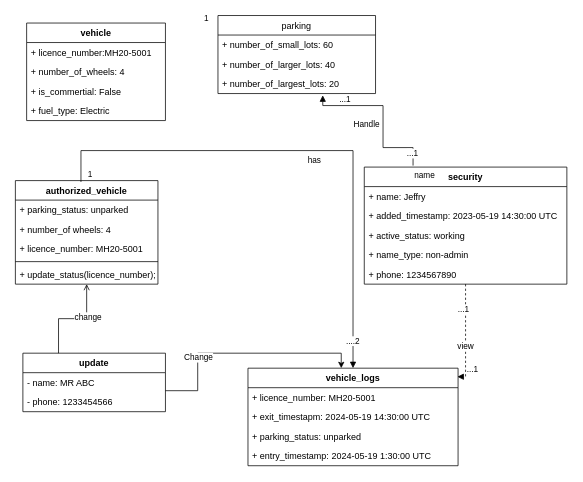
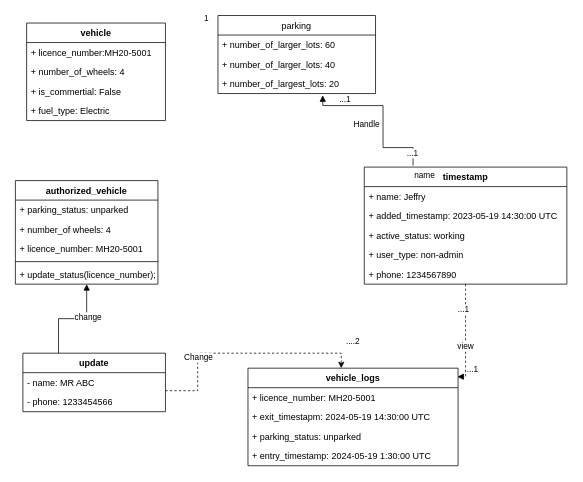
  <mxCell id="0" />
  <mxCell id="1" parent="0" />
  <mxCell id="2" value="vehicle" style="swimlane;fontStyle=1;align=center;verticalAlign=top;childLayout=stackLayout;horizontal=1;startSize=26;horizontalStack=0;resizeParent=1;resizeParentMax=0;resizeLast=0;collapsible=1;marginBottom=0;" parent="1" vertex="1"><mxGeometry x="35" y="30" width="185" height="130" as="geometry" /></mxCell>
  <mxCell id="3" value="+ licence_number:MH20-5001" style="text;strokeColor=none;fillColor=none;align=left;verticalAlign=top;spacingLeft=4;spacingRight=4;overflow=hidden;rotatable=0;points=[[0,0.5],[1,0.5]];portConstraint=eastwest;" parent="2" vertex="1"><mxGeometry y="26" width="185" height="26" as="geometry" /></mxCell>
  <mxCell id="4" value="+ number_of_wheels: 4" style="text;strokeColor=none;fillColor=none;align=left;verticalAlign=top;spacingLeft=4;spacingRight=4;overflow=hidden;rotatable=0;points=[[0,0.5],[1,0.5]];portConstraint=eastwest;" parent="2" vertex="1"><mxGeometry y="52" width="185" height="26" as="geometry" /></mxCell>
  <mxCell id="5" value="+ is_commertial: False" style="text;strokeColor=none;fillColor=none;align=left;verticalAlign=top;spacingLeft=4;spacingRight=4;overflow=hidden;rotatable=0;points=[[0,0.5],[1,0.5]];portConstraint=eastwest;" parent="2" vertex="1"><mxGeometry y="78" width="185" height="26" as="geometry" /></mxCell>
  <mxCell id="6" value="+ fuel_type: Electric" style="text;strokeColor=none;fillColor=none;align=left;verticalAlign=top;spacingLeft=4;spacingRight=4;overflow=hidden;rotatable=0;points=[[0,0.5],[1,0.5]];portConstraint=eastwest;" parent="2" vertex="1"><mxGeometry y="104" width="185" height="26" as="geometry" /></mxCell>
  <mxCell id="7" value="parking" style="swimlane;fontStyle=0;childLayout=stackLayout;horizontal=1;startSize=26;fillColor=none;horizontalStack=0;resizeParent=1;resizeParentMax=0;resizeLast=0;collapsible=1;marginBottom=0;" parent="1" vertex="1"><mxGeometry x="290" y="20" width="210" height="104" as="geometry" /></mxCell>
- <mxCell id="8" value="+ number_of_small_lots: 60" style="text;strokeColor=none;fillColor=none;align=left;verticalAlign=top;spacingLeft=4;spacingRight=4;overflow=hidden;rotatable=0;points=[[0,0.5],[1,0.5]];portConstraint=eastwest;" parent="7" vertex="1"><mxGeometry y="26" width="210" height="26" as="geometry" /></mxCell>
+ <mxCell id="8" value="+ number_of_larger_lots: 60" style="text;strokeColor=none;fillColor=none;align=left;verticalAlign=top;spacingLeft=4;spacingRight=4;overflow=hidden;rotatable=0;points=[[0,0.5],[1,0.5]];portConstraint=eastwest;" parent="7" vertex="1"><mxGeometry y="26" width="210" height="26" as="geometry" /></mxCell>
  <mxCell id="9" value="+ number_of_larger_lots: 40" style="text;strokeColor=none;fillColor=none;align=left;verticalAlign=top;spacingLeft=4;spacingRight=4;overflow=hidden;rotatable=0;points=[[0,0.5],[1,0.5]];portConstraint=eastwest;" parent="7" vertex="1"><mxGeometry y="52" width="210" height="26" as="geometry" /></mxCell>
  <mxCell id="10" value="+ number_of_largest_lots: 20" style="text;strokeColor=none;fillColor=none;align=left;verticalAlign=top;spacingLeft=4;spacingRight=4;overflow=hidden;rotatable=0;points=[[0,0.5],[1,0.5]];portConstraint=eastwest;" parent="7" vertex="1"><mxGeometry y="78" width="210" height="26" as="geometry" /></mxCell>
  <mxCell id="11" value="authorized_vehicle" style="swimlane;fontStyle=1;align=center;verticalAlign=top;childLayout=stackLayout;horizontal=1;startSize=26;horizontalStack=0;resizeParent=1;resizeParentMax=0;resizeLast=0;collapsible=1;marginBottom=0;" parent="1" vertex="1"><mxGeometry x="20" y="240" width="190" height="138" as="geometry" /></mxCell>
  <mxCell id="12" value="+ parking_status: unparked" style="text;strokeColor=none;fillColor=none;align=left;verticalAlign=top;spacingLeft=4;spacingRight=4;overflow=hidden;rotatable=0;points=[[0,0.5],[1,0.5]];portConstraint=eastwest;" parent="11" vertex="1"><mxGeometry y="26" width="190" height="26" as="geometry" /></mxCell>
  <mxCell id="13" value="+ number_of wheels: 4" style="text;strokeColor=none;fillColor=none;align=left;verticalAlign=top;spacingLeft=4;spacingRight=4;overflow=hidden;rotatable=0;points=[[0,0.5],[1,0.5]];portConstraint=eastwest;" parent="11" vertex="1"><mxGeometry y="52" width="190" height="26" as="geometry" /></mxCell>
  <mxCell id="14" value="+ licence_number: MH20-5001" style="text;strokeColor=none;fillColor=none;align=left;verticalAlign=top;spacingLeft=4;spacingRight=4;overflow=hidden;rotatable=0;points=[[0,0.5],[1,0.5]];portConstraint=eastwest;" parent="11" vertex="1"><mxGeometry y="78" width="190" height="26" as="geometry" /></mxCell>
  <mxCell id="15" value="" style="line;strokeWidth=1;fillColor=none;align=left;verticalAlign=middle;spacingTop=-1;spacingLeft=3;spacingRight=3;rotatable=0;labelPosition=right;points=[];portConstraint=eastwest;strokeColor=inherit;" parent="11" vertex="1"><mxGeometry y="104" width="190" height="8" as="geometry" /></mxCell>
  <mxCell id="16" value="+ update_status(licence_number);" style="text;strokeColor=none;fillColor=none;align=left;verticalAlign=top;spacingLeft=4;spacingRight=4;overflow=hidden;rotatable=0;points=[[0,0.5],[1,0.5]];portConstraint=eastwest;" parent="11" vertex="1"><mxGeometry y="112" width="190" height="26" as="geometry" /></mxCell>
- <mxCell id="17" value="security" style="swimlane;fontStyle=1;align=center;verticalAlign=top;childLayout=stackLayout;horizontal=1;startSize=26;horizontalStack=0;resizeParent=1;resizeParentMax=0;resizeLast=0;collapsible=1;marginBottom=0;" parent="1" vertex="1"><mxGeometry x="485" y="222" width="270" height="156" as="geometry" /></mxCell>
+ <mxCell id="17" value="timestamp" style="swimlane;fontStyle=1;align=center;verticalAlign=top;childLayout=stackLayout;horizontal=1;startSize=26;horizontalStack=0;resizeParent=1;resizeParentMax=0;resizeLast=0;collapsible=1;marginBottom=0;" parent="1" vertex="1"><mxGeometry x="485" y="222" width="270" height="156" as="geometry" /></mxCell>
  <mxCell id="18" value="+ name: Jeffry" style="text;strokeColor=none;fillColor=none;align=left;verticalAlign=top;spacingLeft=4;spacingRight=4;overflow=hidden;rotatable=0;points=[[0,0.5],[1,0.5]];portConstraint=eastwest;" parent="17" vertex="1"><mxGeometry y="26" width="270" height="26" as="geometry" /></mxCell>
  <mxCell id="19" value="+ added_timestamp: 2023-05-19 14:30:00 UTC" style="text;strokeColor=none;fillColor=none;align=left;verticalAlign=top;spacingLeft=4;spacingRight=4;overflow=hidden;rotatable=0;points=[[0,0.5],[1,0.5]];portConstraint=eastwest;" parent="17" vertex="1"><mxGeometry y="52" width="270" height="26" as="geometry" /></mxCell>
  <mxCell id="20" value="+ active_status: working" style="text;strokeColor=none;fillColor=none;align=left;verticalAlign=top;spacingLeft=4;spacingRight=4;overflow=hidden;rotatable=0;points=[[0,0.5],[1,0.5]];portConstraint=eastwest;" parent="17" vertex="1"><mxGeometry y="78" width="270" height="26" as="geometry" /></mxCell>
- <mxCell id="21" value="+ name_type: non-admin" style="text;strokeColor=none;fillColor=none;align=left;verticalAlign=top;spacingLeft=4;spacingRight=4;overflow=hidden;rotatable=0;points=[[0,0.5],[1,0.5]];portConstraint=eastwest;" parent="17" vertex="1"><mxGeometry y="104" width="270" height="26" as="geometry" /></mxCell>
+ <mxCell id="21" value="+ user_type: non-admin" style="text;strokeColor=none;fillColor=none;align=left;verticalAlign=top;spacingLeft=4;spacingRight=4;overflow=hidden;rotatable=0;points=[[0,0.5],[1,0.5]];portConstraint=eastwest;" parent="17" vertex="1"><mxGeometry y="104" width="270" height="26" as="geometry" /></mxCell>
  <mxCell id="22" value="+ phone: 1234567890" style="text;strokeColor=none;fillColor=none;align=left;verticalAlign=top;spacingLeft=4;spacingRight=4;overflow=hidden;rotatable=0;points=[[0,0.5],[1,0.5]];portConstraint=eastwest;" parent="17" vertex="1"><mxGeometry y="130" width="270" height="26" as="geometry" /></mxCell>
- <mxCell id="23" style="edgeStyle=orthogonalEdgeStyle;rounded=0;orthogonalLoop=1;jettySize=auto;html=1;entryX=0.444;entryY=0;entryDx=0;entryDy=0;entryPerimeter=0;" parent="1" source="25" target="28" edge="1"><mxGeometry relative="1" as="geometry"><Array as="points"><mxPoint x="263" y="520" /><mxPoint x="263" y="470" /><mxPoint x="454" y="470" /></Array></mxGeometry></mxCell>
+ <mxCell id="23" style="edgeStyle=orthogonalEdgeStyle;rounded=0;orthogonalLoop=1;jettySize=auto;html=1;entryX=0.444;entryY=0;entryDx=0;entryDy=0;entryPerimeter=0;dashed=1;" parent="1" source="25" target="28" edge="1"><mxGeometry relative="1" as="geometry"><Array as="points"><mxPoint x="263" y="520" /><mxPoint x="263" y="470" /><mxPoint x="454" y="470" /></Array></mxGeometry></mxCell>
  <mxCell id="24" value="Change" style="edgeLabel;html=1;align=center;verticalAlign=middle;resizable=0;points=[];" parent="23" vertex="1" connectable="0"><mxGeometry x="-0.421" relative="1" as="geometry"><mxPoint as="offset" /></mxGeometry></mxCell>
  <mxCell id="25" value="update" style="swimlane;fontStyle=1;align=center;verticalAlign=top;childLayout=stackLayout;horizontal=1;startSize=26;horizontalStack=0;resizeParent=1;resizeParentMax=0;resizeLast=0;collapsible=1;marginBottom=0;" parent="1" vertex="1"><mxGeometry x="30" y="470" width="190" height="78" as="geometry" /></mxCell>
  <mxCell id="26" value="- name: MR ABC" style="text;strokeColor=none;fillColor=none;align=left;verticalAlign=top;spacingLeft=4;spacingRight=4;overflow=hidden;rotatable=0;points=[[0,0.5],[1,0.5]];portConstraint=eastwest;" parent="25" vertex="1"><mxGeometry y="26" width="190" height="26" as="geometry" /></mxCell>
  <mxCell id="27" value="- phone: 1233454566" style="text;strokeColor=none;fillColor=none;align=left;verticalAlign=top;spacingLeft=4;spacingRight=4;overflow=hidden;rotatable=0;points=[[0,0.5],[1,0.5]];portConstraint=eastwest;" parent="25" vertex="1"><mxGeometry y="52" width="190" height="26" as="geometry" /></mxCell>
  <mxCell id="28" value="vehicle_logs" style="swimlane;fontStyle=1;align=center;verticalAlign=top;childLayout=stackLayout;horizontal=1;startSize=26;horizontalStack=0;resizeParent=1;resizeParentMax=0;resizeLast=0;collapsible=1;marginBottom=0;" parent="1" vertex="1"><mxGeometry x="330" y="490" width="280" height="130" as="geometry" /></mxCell>
  <mxCell id="29" value="+ licence_number: MH20-5001" style="text;strokeColor=none;fillColor=none;align=left;verticalAlign=top;spacingLeft=4;spacingRight=4;overflow=hidden;rotatable=0;points=[[0,0.5],[1,0.5]];portConstraint=eastwest;" parent="28" vertex="1"><mxGeometry y="26" width="280" height="26" as="geometry" /></mxCell>
  <mxCell id="30" value="+ exit_timestapm: 2024-05-19 14:30:00 UTC" style="text;strokeColor=none;fillColor=none;align=left;verticalAlign=top;spacingLeft=4;spacingRight=4;overflow=hidden;rotatable=0;points=[[0,0.5],[1,0.5]];portConstraint=eastwest;" parent="28" vertex="1"><mxGeometry y="52" width="280" height="26" as="geometry" /></mxCell>
  <mxCell id="31" value="+ parking_status: unparked" style="text;strokeColor=none;fillColor=none;align=left;verticalAlign=top;spacingLeft=4;spacingRight=4;overflow=hidden;rotatable=0;points=[[0,0.5],[1,0.5]];portConstraint=eastwest;" parent="28" vertex="1"><mxGeometry y="78" width="280" height="26" as="geometry" /></mxCell>
  <mxCell id="32" value="+ entry_timestamp: 2024-05-19 1:30:00 UTC" style="text;strokeColor=none;fillColor=none;align=left;verticalAlign=top;spacingLeft=4;spacingRight=4;overflow=hidden;rotatable=0;points=[[0,0.5],[1,0.5]];portConstraint=eastwest;" parent="28" vertex="1"><mxGeometry y="104" width="280" height="26" as="geometry" /></mxCell>
  <mxCell id="33" value="1" style="edgeLabel;resizable=0;html=1;align=left;verticalAlign=bottom;" parent="1" connectable="0" vertex="1"><mxGeometry x="205" y="105" as="geometry"><mxPoint x="65" y="-73" as="offset" /></mxGeometry></mxCell>
- <mxCell id="34" value="has" style="endArrow=block;endFill=1;html=1;edgeStyle=orthogonalEdgeStyle;align=left;verticalAlign=top;rounded=0;exitX=0.46;exitY=0.013;exitDx=0;exitDy=0;exitPerimeter=0;" parent="1" source="11" target="28" edge="1"><mxGeometry x="-0.016" relative="1" as="geometry"><mxPoint x="180" y="166.88" as="sourcePoint" /><mxPoint x="272.06" y="105" as="targetPoint" /><mxPoint as="offset" /><Array as="points"><mxPoint x="107" y="200" /><mxPoint x="470" y="200" /></Array></mxGeometry></mxCell>
- <mxCell id="35" value="1" style="edgeLabel;resizable=0;html=1;align=left;verticalAlign=bottom;" parent="34" connectable="0" vertex="1"><mxGeometry x="-1" relative="1" as="geometry"><mxPoint x="8" y="-2" as="offset" /></mxGeometry></mxCell>
  <mxCell id="36" value="....2" style="edgeLabel;resizable=0;html=1;align=left;verticalAlign=bottom;" parent="1" connectable="0" vertex="1"><mxGeometry x="390" y="460" as="geometry"><mxPoint x="69" y="2" as="offset" /></mxGeometry></mxCell>
  <mxCell id="37" value="name" style="endArrow=block;endFill=1;html=1;edgeStyle=orthogonalEdgeStyle;align=left;verticalAlign=top;rounded=0;entryX=0.665;entryY=1.089;entryDx=0;entryDy=0;entryPerimeter=0;" parent="1" target="10" edge="1"><mxGeometry x="-1" relative="1" as="geometry"><mxPoint x="550" y="220" as="sourcePoint" /><mxPoint x="650" y="-60" as="targetPoint" /><Array as="points"><mxPoint x="550" y="196" /><mxPoint x="510" y="196" /><mxPoint x="510" y="140" /><mxPoint x="430" y="140" /></Array></mxGeometry></mxCell>
  <mxCell id="38" value="...1" style="edgeLabel;resizable=0;html=1;align=left;verticalAlign=bottom;" parent="37" connectable="0" vertex="1"><mxGeometry x="-1" relative="1" as="geometry"><mxPoint x="-10" y="-8" as="offset" /></mxGeometry></mxCell>
  <mxCell id="39" value="Handle" style="edgeLabel;html=1;align=center;verticalAlign=middle;resizable=0;points=[];" parent="37" vertex="1" connectable="0"><mxGeometry x="0.376" y="-1" relative="1" as="geometry"><mxPoint x="4" y="25" as="offset" /></mxGeometry></mxCell>
  <mxCell id="40" value="...1" style="edgeLabel;resizable=0;html=1;align=left;verticalAlign=bottom;" parent="1" connectable="0" vertex="1"><mxGeometry x="450" y="140" as="geometry" /></mxCell>
  <mxCell id="41" value="" style="endArrow=block;endFill=1;html=1;edgeStyle=orthogonalEdgeStyle;align=left;verticalAlign=top;rounded=0;entryX=0.997;entryY=0.088;entryDx=0;entryDy=0;entryPerimeter=0;dashed=1;" parent="1" source="17" target="28" edge="1"><mxGeometry x="-1" relative="1" as="geometry"><mxPoint x="550" y="330" as="sourcePoint" /><mxPoint x="710" y="330" as="targetPoint" /></mxGeometry></mxCell>
  <mxCell id="42" value="...1" style="edgeLabel;resizable=0;html=1;align=left;verticalAlign=bottom;" parent="41" connectable="0" vertex="1"><mxGeometry x="-1" relative="1" as="geometry"><mxPoint x="-12" y="42" as="offset" /></mxGeometry></mxCell>
  <mxCell id="43" value="view" style="edgeLabel;html=1;align=center;verticalAlign=middle;resizable=0;points=[];" parent="41" vertex="1" connectable="0"><mxGeometry x="0.218" y="-1" relative="1" as="geometry"><mxPoint as="offset" /></mxGeometry></mxCell>
  <mxCell id="44" value="...1" style="edgeLabel;resizable=0;html=1;align=left;verticalAlign=bottom;" parent="1" connectable="0" vertex="1"><mxGeometry x="620" y="499.999" as="geometry" /></mxCell>
- <mxCell id="45" value="" style="endArrow=open;endFill=1;html=1;edgeStyle=orthogonalEdgeStyle;align=left;verticalAlign=top;rounded=0;exitX=0.25;exitY=0;exitDx=0;exitDy=0;" parent="1" source="25" target="11" edge="1"><mxGeometry x="-1" relative="1" as="geometry"><mxPoint x="80" y="470" as="sourcePoint" /><mxPoint x="240" y="470" as="targetPoint" /></mxGeometry></mxCell>
+ <mxCell id="45" value="" style="endArrow=block;endFill=1;html=1;edgeStyle=orthogonalEdgeStyle;align=left;verticalAlign=top;rounded=0;exitX=0.25;exitY=0;exitDx=0;exitDy=0;" parent="1" source="25" target="11" edge="1"><mxGeometry x="-1" relative="1" as="geometry"><mxPoint x="80" y="470" as="sourcePoint" /><mxPoint x="240" y="470" as="targetPoint" /></mxGeometry></mxCell>
  <mxCell id="46" value="change" style="edgeLabel;html=1;align=center;verticalAlign=middle;resizable=0;points=[];" parent="45" vertex="1" connectable="0"><mxGeometry x="0.322" y="-1" relative="1" as="geometry"><mxPoint as="offset" /></mxGeometry></mxCell>
